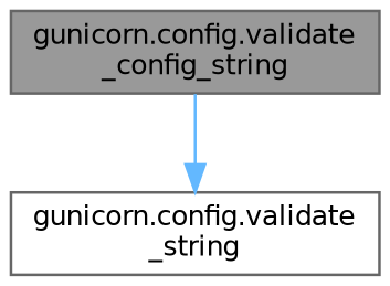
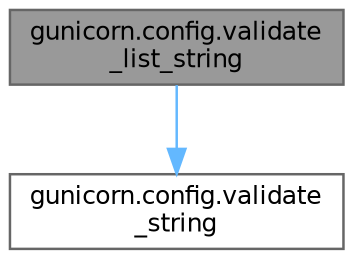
  digraph {
    rankdir=TB
    node [fontname=Helvetica fontsize=10 shape=box style=filled]
-   n1 [color=gray40 fillcolor=grey60 fontcolor=black height=0.2 label="gunicorn.config.validate\l_config_string" width=0.4]
+   n1 [color=gray40 fillcolor=grey60 fontcolor=black height=0.2 label="gunicorn.config.validate\l_list_string" width=0.4]
    n2 [color=grey40 fillcolor=white height=0.2 label="gunicorn.config.validate\l_string" width=0.4]
    n1 -> n2 [color=steelblue1 fontname=Helvetica fontsize=10 labelfontname=Helvetica labelfontsize=10 style=solid]
  }
